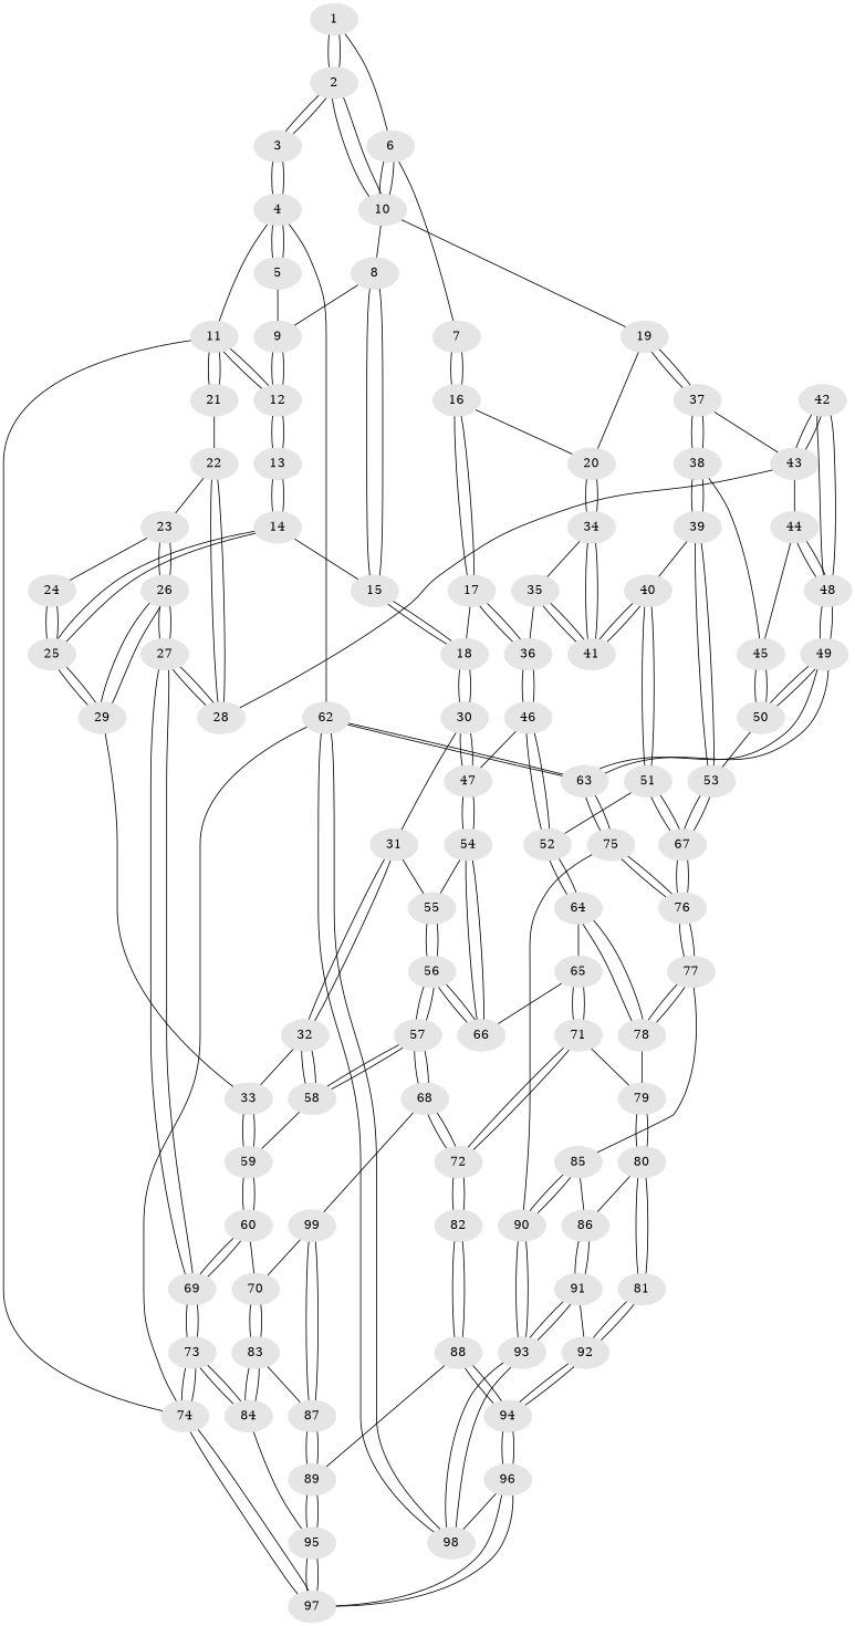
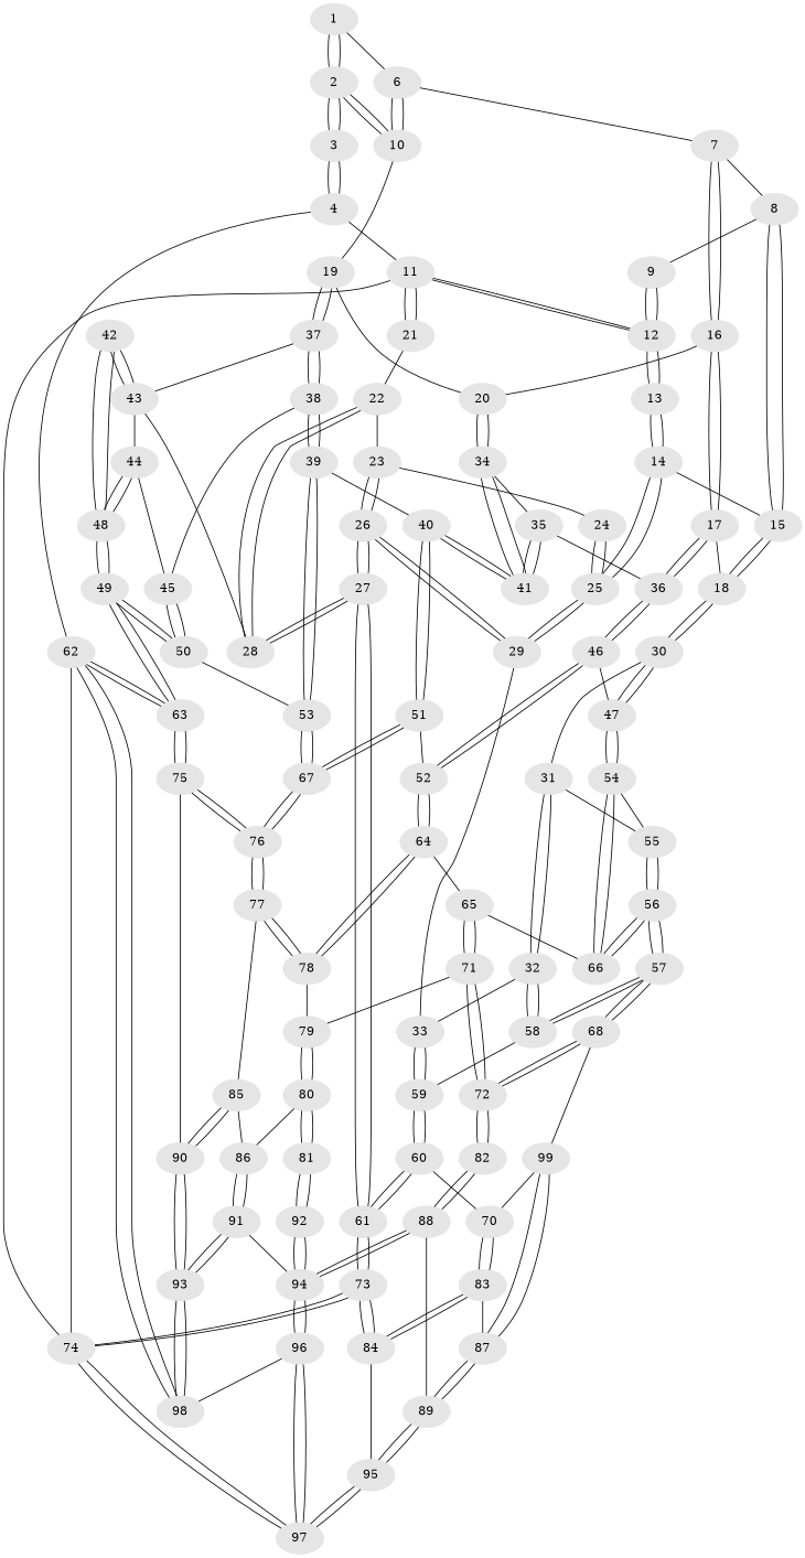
  graph {
    node [color=gray90 style=filled]
    1
    2
    6
    3
    10
    7
    4
    19
-   5
    11
    62
    42
    43
    48
    9
    12
    21
    74
    63
    98
    8
    16
    15
    17
    20
    18
    13
    37
    22
    97
    14
    25
    29
    30
    36
    34
    46
    31
    47
    38
    35
    41
    28
    23
    24
    26
    27
    33
-   61 [label=69]
+   61
    73
    59
    32
    55
    54
    58
    56
    60
    52
    39
    45
    44
    40
    53
    50
    51
    67
    49
    64
    66
    75
    76
    65
    78
    57
    68
    n76 [label=99]
    72
    70
    83
    84
    90
    71
    79
    77
    87
    82
    89
    80
    88
    95
    93
    85
    86
    81
    92
    91
    94
    96
    1 -- 2
    1 -- 2
    1 -- 6
    2 -- 3
    2 -- 3
    2 -- 10
    2 -- 10
    6 -- 10
    6 -- 10
    6 -- 7
    3 -- 4
    3 -- 4
    10 -- 19
-   10 -- 8
+   7 -- 8
    7 -- 16
    7 -- 16
-   4 -- 5
-   4 -- 5
    4 -- 11
    4 -- 62
    19 -- 20
    19 -- 37
    19 -- 37
-   5 -- 9
    11 -- 12
    11 -- 12
    11 -- 21
    11 -- 21
    11 -- 74
    62 -- 74
    62 -- 63
    62 -- 63
    62 -- 98
    62 -- 98
    42 -- 43
    42 -- 43
    42 -- 48
    42 -- 48
    43 -- 28
    43 -- 44
    48 -- 49
    48 -- 49
    9 -- 12
    9 -- 12
    12 -- 13
    12 -- 13
    21 -- 22
    74 -- 97
    74 -- 97
    63 -- 75
    63 -- 75
    8 -- 9
    8 -- 15
    8 -- 15
    16 -- 17
    16 -- 17
    16 -- 20
    15 -- 18
    15 -- 18
    17 -- 18
    17 -- 36
    17 -- 36
    20 -- 34
    20 -- 34
    18 -- 30
    18 -- 30
    13 -- 14
    13 -- 14
    37 -- 43
    37 -- 38
    37 -- 38
    22 -- 28
    22 -- 28
    22 -- 23
    14 -- 15
    14 -- 25
    14 -- 25
    25 -- 29
    25 -- 29
    29 -- 33
    30 -- 31
    30 -- 47
    30 -- 47
    36 -- 46
    36 -- 46
    34 -- 35
    34 -- 41
    34 -- 41
    46 -- 47
    46 -- 52
    46 -- 52
    31 -- 32
    31 -- 32
    31 -- 55
    47 -- 54
    47 -- 54
    38 -- 39
    38 -- 39
    38 -- 45
    35 -- 36
    35 -- 41
    35 -- 41
    23 -- 24
    23 -- 26
    23 -- 26
    24 -- 25
    24 -- 25
    26 -- 29
    26 -- 29
    26 -- 27
    26 -- 27
    27 -- 28
    27 -- 28
    27 -- 61
    27 -- 61
    33 -- 59
    33 -- 59
    61 -- 73
    61 -- 73
    73 -- 74
    73 -- 74
    73 -- 84
    73 -- 84
    59 -- 60
    59 -- 60
    32 -- 33
    32 -- 58
    32 -- 58
    55 -- 56
    55 -- 56
    54 -- 55
    54 -- 66
    54 -- 66
    58 -- 59
    56 -- 66
    56 -- 66
    56 -- 57
    56 -- 57
    60 -- 61
    60 -- 61
    60 -- 70
    52 -- 64
    52 -- 64
    39 -- 40
    39 -- 53
    39 -- 53
    45 -- 50
    45 -- 50
    44 -- 48
    44 -- 48
    44 -- 45
    40 -- 41
    40 -- 41
    40 -- 51
    40 -- 51
    53 -- 67
    53 -- 67
    50 -- 53
    51 -- 52
    51 -- 67
    51 -- 67
    67 -- 76
    67 -- 76
    49 -- 63
    49 -- 63
    49 -- 50
    49 -- 50
    64 -- 65
    64 -- 78
    64 -- 78
    75 -- 76
    75 -- 76
    75 -- 90
    76 -- 77
    76 -- 77
    65 -- 66
    65 -- 71
    65 -- 71
    78 -- 79
    57 -- 58
    57 -- 58
    57 -- 68
    57 -- 68
    68 -- n76
    68 -- 72
    68 -- 72
    n76 -- 70
    n76 -- 87
    n76 -- 87
    72 -- 82
    72 -- 82
    70 -- 83
    70 -- 83
    83 -- 84
    83 -- 84
    83 -- 87
    84 -- 95
    90 -- 93
    90 -- 93
    71 -- 72
    71 -- 72
    71 -- 79
    79 -- 80
    79 -- 80
    77 -- 78
    77 -- 78
    77 -- 85
    87 -- 89
    87 -- 89
    82 -- 88
    82 -- 88
    89 -- 95
    89 -- 95
    80 -- 86
    80 -- 81
    80 -- 81
    88 -- 89
    88 -- 94
    88 -- 94
    95 -- 97
    95 -- 97
    93 -- 98
    93 -- 98
    85 -- 90
    85 -- 90
    85 -- 86
    86 -- 91
    86 -- 91
    81 -- 92
    81 -- 92
    92 -- 94
    92 -- 94
    91 -- 93
    91 -- 93
-   91 -- 92
+   91 -- 94
    94 -- 96
    94 -- 96
    96 -- 98
    96 -- 97
    96 -- 97
  }
